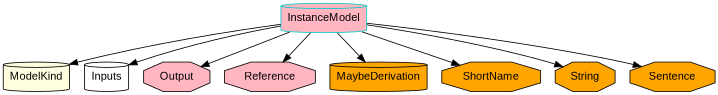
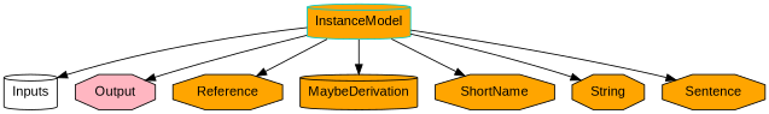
  digraph {
    fontname="Liberation Sans"
    node [fillcolor=orange fontname="Liberation Sans" shape=octagon style=filled]
    edge [fontname="Liberation Sans"]
-   n1 [color=cyan3 fillcolor=lightpink label=InstanceModel shape=cylinder]
-   ModelKind [fillcolor=lightyellow shape=cylinder]
+   n1 [color=cyan3 label=InstanceModel shape=cylinder]
    Inputs [fillcolor=white shape=cylinder]
    Output [fillcolor=lightpink]
-   Reference [fillcolor=lightpink]
+   Reference
    MaybeDerivation [shape=cylinder]
    ShortName
    String
    Sentence
-   n1 -> ModelKind
    n1 -> Inputs
    n1 -> Output
    n1 -> Reference
    n1 -> MaybeDerivation
    n1 -> ShortName
    n1 -> String
    n1 -> Sentence
  }
